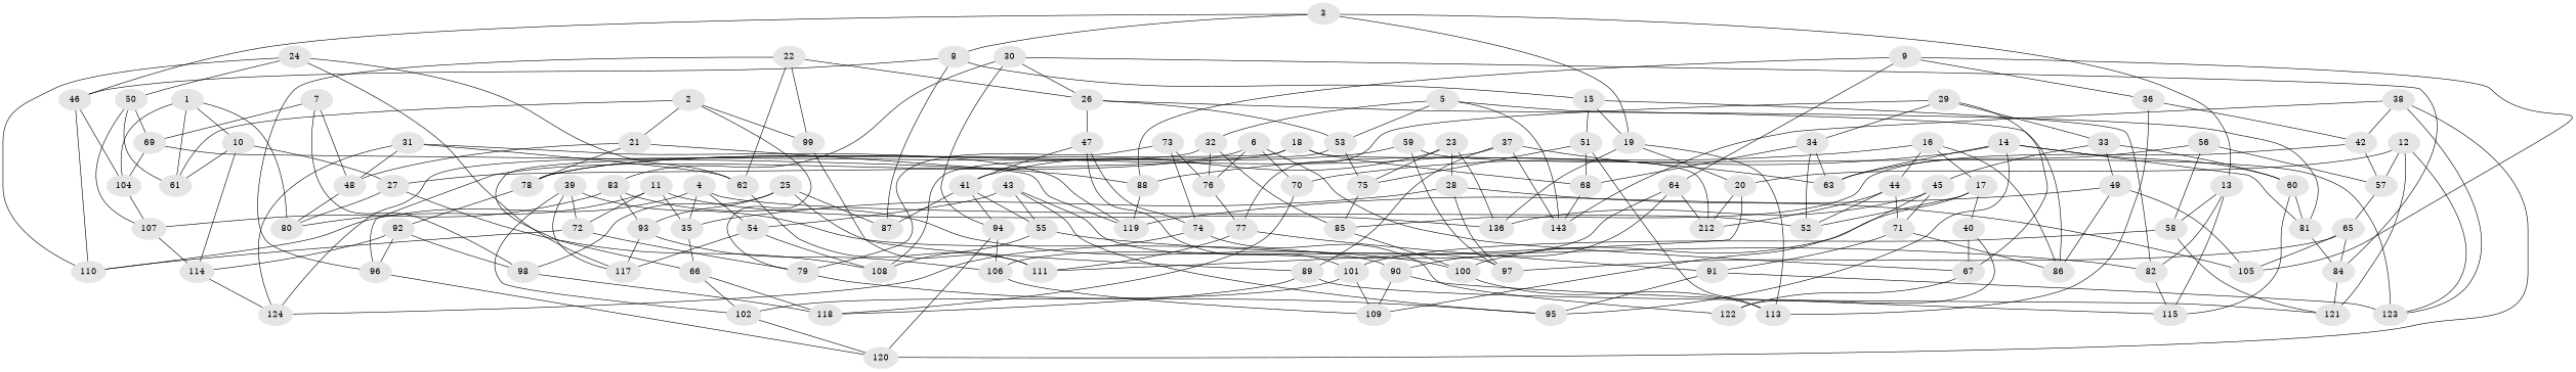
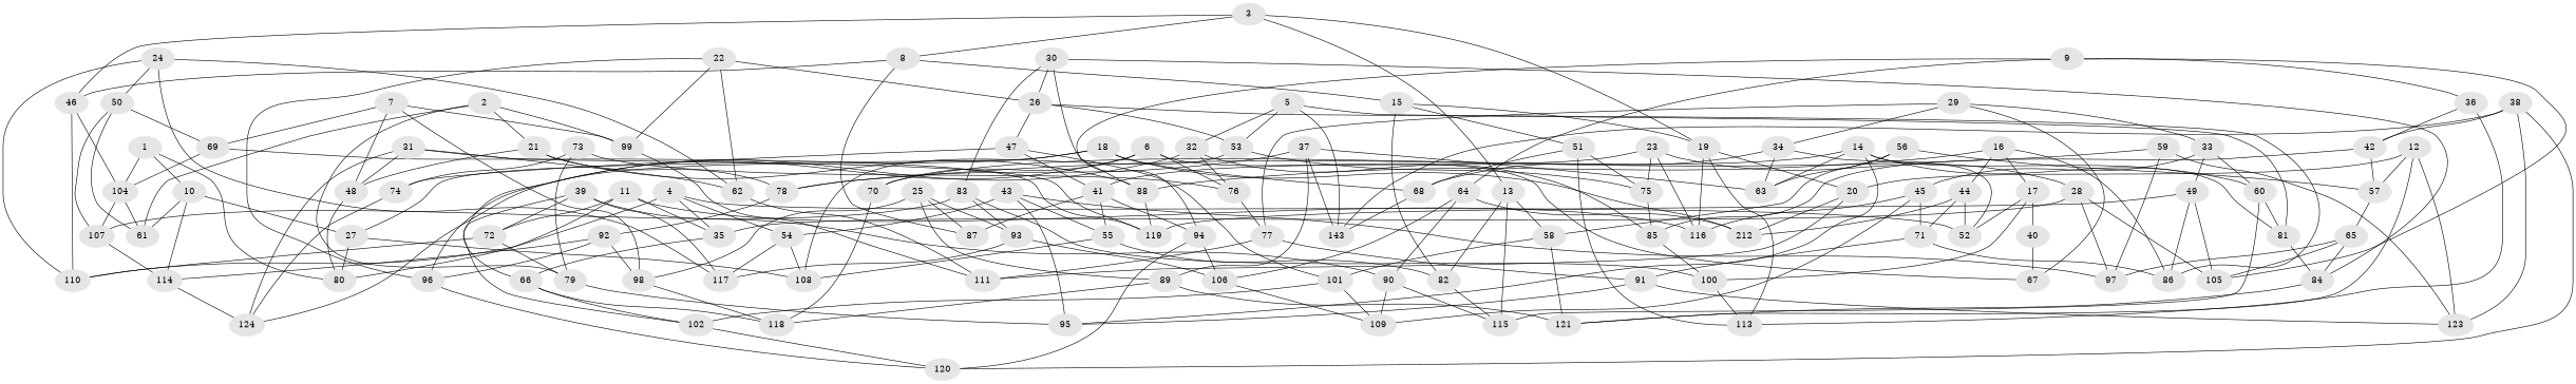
  graph {
    node [color=gray90 style=filled]
    1
    10
    61
    80
    104
    27
    114
    107
    2
    21
    79
    99
    48
    88
    78
    95
    111
    3
    8
    13
    19
    46
    15
    87
    58
    82
    115
-   116 [label=136]
+   116
    20
    113
    110
    4
    35
    52
    54
    66
    117
    108
    5
    32
    53
    86
    n43 [label=143]
    76
    124
    85
    75
    6
    67
    70
    96
-   122
    118
    77
    120
    7
    69
    98
    119
    51
    9
    36
    64
    105
    42
    n66 [label=212]
    90
    106
    11
    72
    12
    57
    121
    123
    65
    101
    14
    60
    63
    81
    68
    59
    97
    16
    17
    44
    40
    100
    71
    18
    102
    92
    22
    26
    62
    47
    23
    28
    41
    94
    55
    24
    50
    25
    89
    93
    74
    84
    29
    33
    34
    45
    49
    91
    30
    83
    73
    31
    109
    37
    38
    39
    43
    56
    1 -- 10
-   1 -- 61
+   104 -- 61
    1 -- 80
    1 -- 104
    10 -- 61
    10 -- 27
    10 -- 114
    104 -- 107
    27 -- 80
    27 -- 108
    114 -- 124
    107 -- 114
    2 -- 61
    2 -- 21
    2 -- 79
    2 -- 99
    21 -- 48
    21 -- 88
    21 -- 78
    79 -- 95
    99 -- 111
    48 -- 80
    88 -- 119
    78 -- 92
    3 -- 8
    3 -- 13
    3 -- 19
    3 -- 46
    8 -- 46
    8 -- 15
    8 -- 87
    13 -- 58
    13 -- 82
    13 -- 115
    19 -- 116
    19 -- 20
    19 -- 113
    46 -- 104
    46 -- 110
    15 -- 19
    15 -- 82
    15 -- 51
    58 -- 121
    58 -- 101
    82 -- 115
    20 -- 111
    20 -- n66
    4 -- 110
    4 -- 35
    4 -- 52
    4 -- 54
    35 -- 66
    54 -- 117
    54 -- 108
    66 -- 118
    66 -- 102
    5 -- 32
    5 -- 53
    5 -- 86
    5 -- n43
    32 -- 76
    32 -- 124
    32 -- 85
    53 -- 108
    53 -- 75
    76 -- 77
    85 -- 100
    75 -- 85
    6 -- 76
    6 -- 67
    6 -- 70
    6 -- 96
-   67 -- 122
    70 -- 118
    96 -- 120
    77 -- 111
    77 -- 91
+   7 -- 99
    7 -- 48
    7 -- 69
    7 -- 98
    69 -- 104
    69 -- 119
    98 -- 118
    51 -- 113
    51 -- 75
    51 -- 68
    9 -- 88
    9 -- 36
    9 -- 64
    9 -- 105
    36 -- 113
    36 -- 42
    64 -- n66
    64 -- 90
    64 -- 106
    42 -- 85
    42 -- 57
    90 -- 115
    90 -- 109
    106 -- 109
    11 -- 80
    11 -- 116
    11 -- 35
    11 -- 72
    72 -- 79
    72 -- 110
    12 -- 20
    12 -- 57
    12 -- 121
    12 -- 123
    57 -- 65
    65 -- 105
    65 -- 97
    65 -- 84
    101 -- 102
    101 -- 109
    14 -- 95
    14 -- 70
    14 -- 60
    14 -- 63
    14 -- 81
    60 -- 115
    60 -- 81
    81 -- 84
    68 -- n43
    59 -- 78
    59 -- 123
    59 -- 97
    16 -- 88
    16 -- 86
    16 -- 17
    16 -- 44
    17 -- 52
    17 -- 40
    17 -- 100
    44 -- 52
    44 -- n66
    44 -- 71
    40 -- 67
-   40 -- 122
    100 -- 113
    71 -- 86
    71 -- 91
    18 -- 27
    18 -- 66
    18 -- n66
    18 -- 68
    102 -- 120
    92 -- 114
    92 -- 96
    92 -- 98
    22 -- 99
    22 -- 96
    22 -- 26
    22 -- 62
    26 -- 53
    26 -- 81
    26 -- 47
    62 -- 111
    47 -- 101
    47 -- 41
    47 -- 74
    23 -- 116
    23 -- 75
    23 -- 28
    23 -- 41
    28 -- 35
    28 -- 105
    28 -- 97
    41 -- 87
    41 -- 94
    41 -- 55
    94 -- 120
    94 -- 106
    55 -- 82
    55 -- 108
    24 -- 110
    24 -- 117
    24 -- 62
    24 -- 50
    50 -- 61
    50 -- 107
    50 -- 69
    25 -- 87
    25 -- 98
    25 -- 89
    25 -- 93
    89 -- 118
    89 -- 121
    93 -- 117
    93 -- 106
    74 -- 124
-   74 -- 122
    84 -- 121
    29 -- 67
    29 -- 77
    29 -- 33
    29 -- 34
    33 -- 60
    33 -- 45
    33 -- 49
    34 -- 52
    34 -- 63
    34 -- 68
    45 -- 116
    45 -- 71
    45 -- 109
    49 -- 86
    49 -- 119
    49 -- 105
    91 -- 95
    91 -- 123
    30 -- 26
    30 -- 94
    30 -- 84
    30 -- 83
    83 -- 107
    83 -- 100
    83 -- 93
    73 -- 79
    73 -- 76
    73 -- 74
    31 -- 48
    31 -- 124
    31 -- 119
    31 -- 62
    37 -- 78
    37 -- n43
    37 -- 63
    37 -- 89
    38 -- n43
    38 -- 120
    38 -- 42
    38 -- 123
    39 -- 117
    39 -- 90
    39 -- 72
    39 -- 102
    43 -- 95
    43 -- 54
    43 -- 97
    43 -- 55
    56 -- 58
    56 -- 57
    56 -- 63
  }
